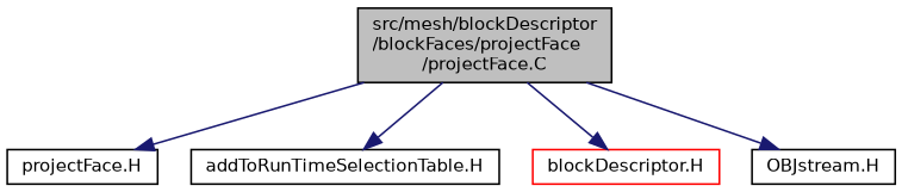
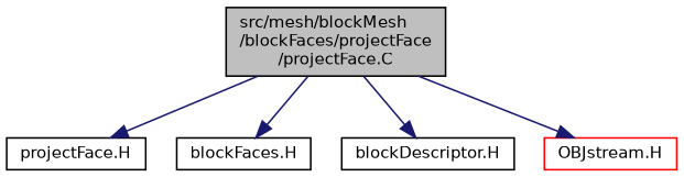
  digraph {
    node [color=black fontname=Helvetica fontsize=10 shape=record]
    edge [color=midnightblue fontname=Helvetica fontsize=10 labelfontname=Helvetica labelfontsize=10 style=solid]
-   n1 [fillcolor=grey75 fontcolor=black height=0.2 label="src/mesh/blockDescriptor\l/blockFaces/projectFace\l/projectFace.C" style=filled width=0.4]
+   n1 [fillcolor=grey75 fontcolor=black height=0.2 label="src/mesh/blockMesh\l/blockFaces/projectFace\l/projectFace.C" style=filled width=0.4]
    n2 [height=0.2 label="projectFace.H" width=0.4]
-   n3 [height=0.2 label="addToRunTimeSelectionTable.H" width=0.4]
-   n4 [color=red height=0.2 label="blockDescriptor.H" width=0.4]
-   n5 [height=0.2 label="OBJstream.H" width=0.4]
+   n3 [height=0.2 label="blockFaces.H" width=0.4]
+   n4 [height=0.2 label="blockDescriptor.H" width=0.4]
+   n5 [color=red height=0.2 label="OBJstream.H" width=0.4]
    n1 -> n2
    n1 -> n3
    n1 -> n4
    n1 -> n5
  }
